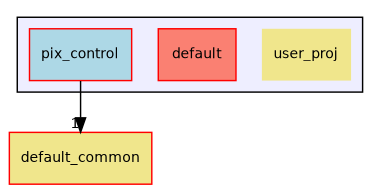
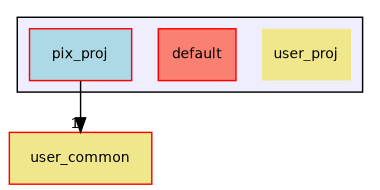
  digraph {
    compound=true
    node [fontname=Helvetica fontsize=10 shape=box style=filled fillcolor=khaki color=red]
    n1 [label=user_proj shape=plaintext color=""]
    n2 [fillcolor=salmon label=default]
-   n3 [fillcolor=lightblue label=pix_control]
-   n4 [label=default_common]
+   n3 [fillcolor=lightblue label=pix_proj]
+   n4 [label=user_common]
    subgraph cluster_1 {
      bgcolor="#eeeeff"
      pencolor=black
      n1
      n2
      n3
    }
    n3 -> n4 [headlabel=1 labeldistance=1.5 labelfontname=Helvetica labelfontsize=10]
  }
